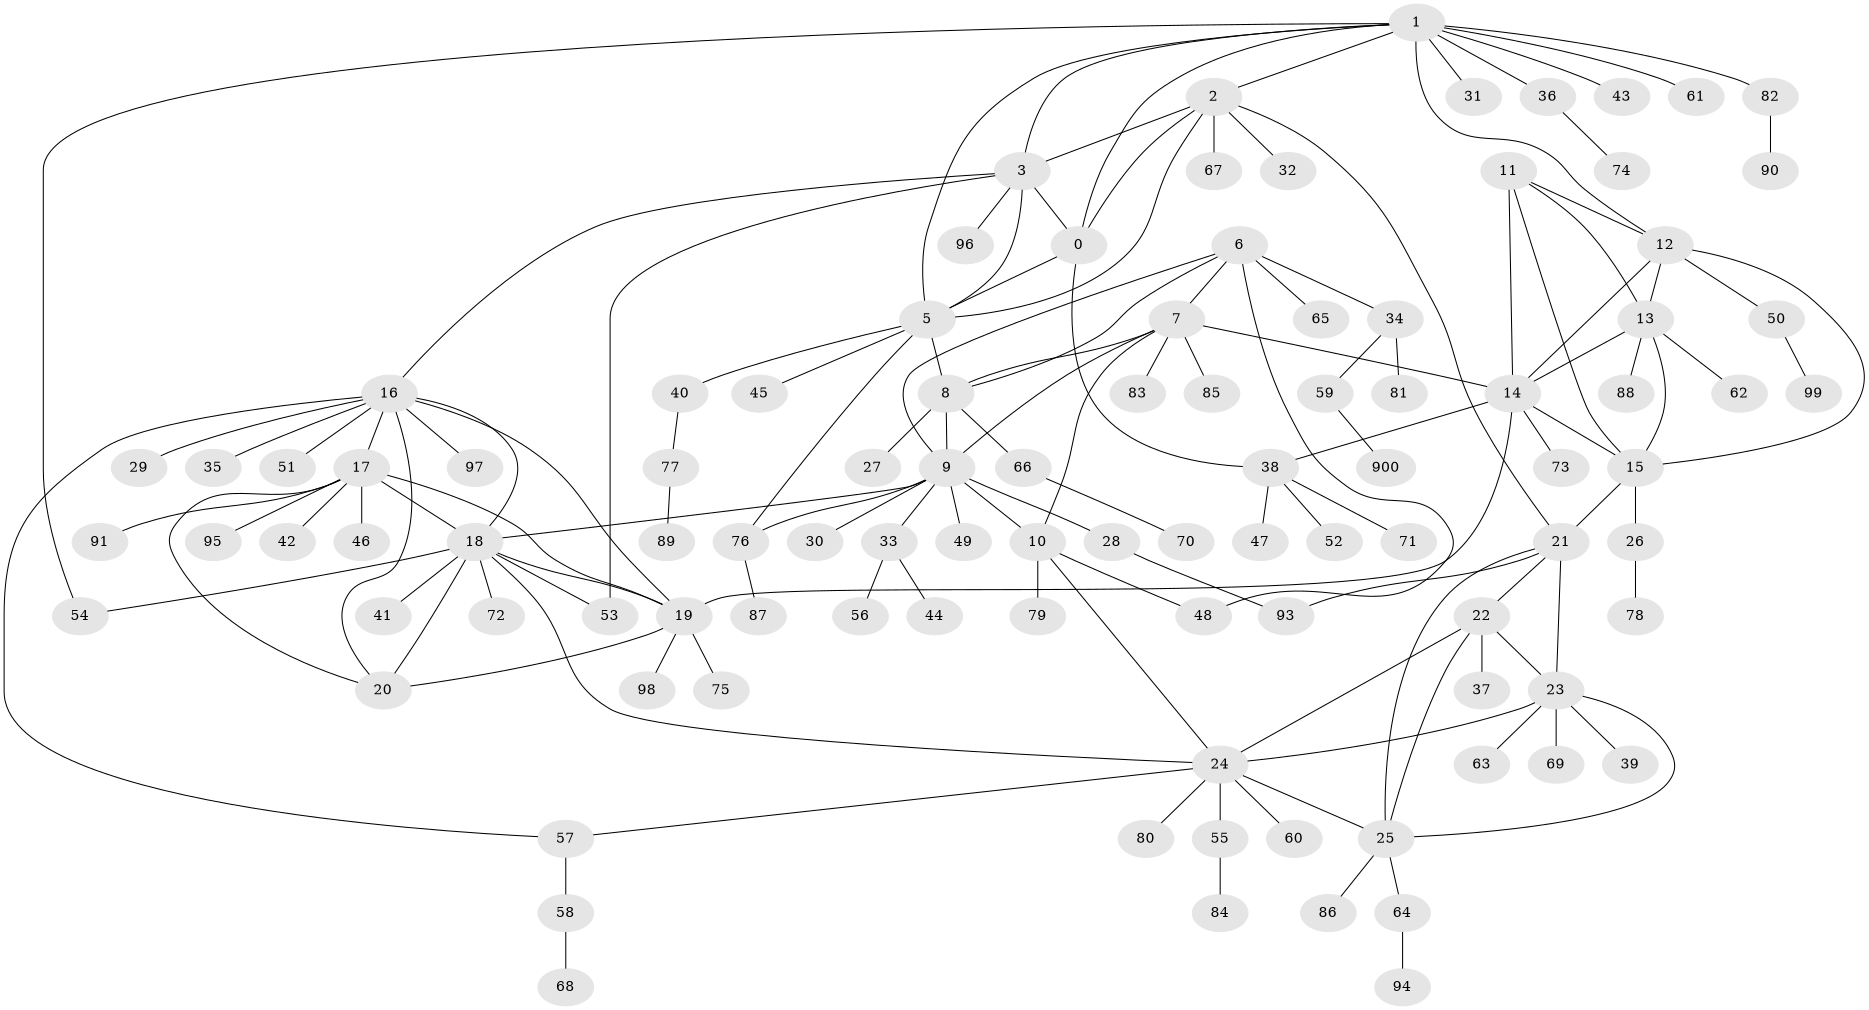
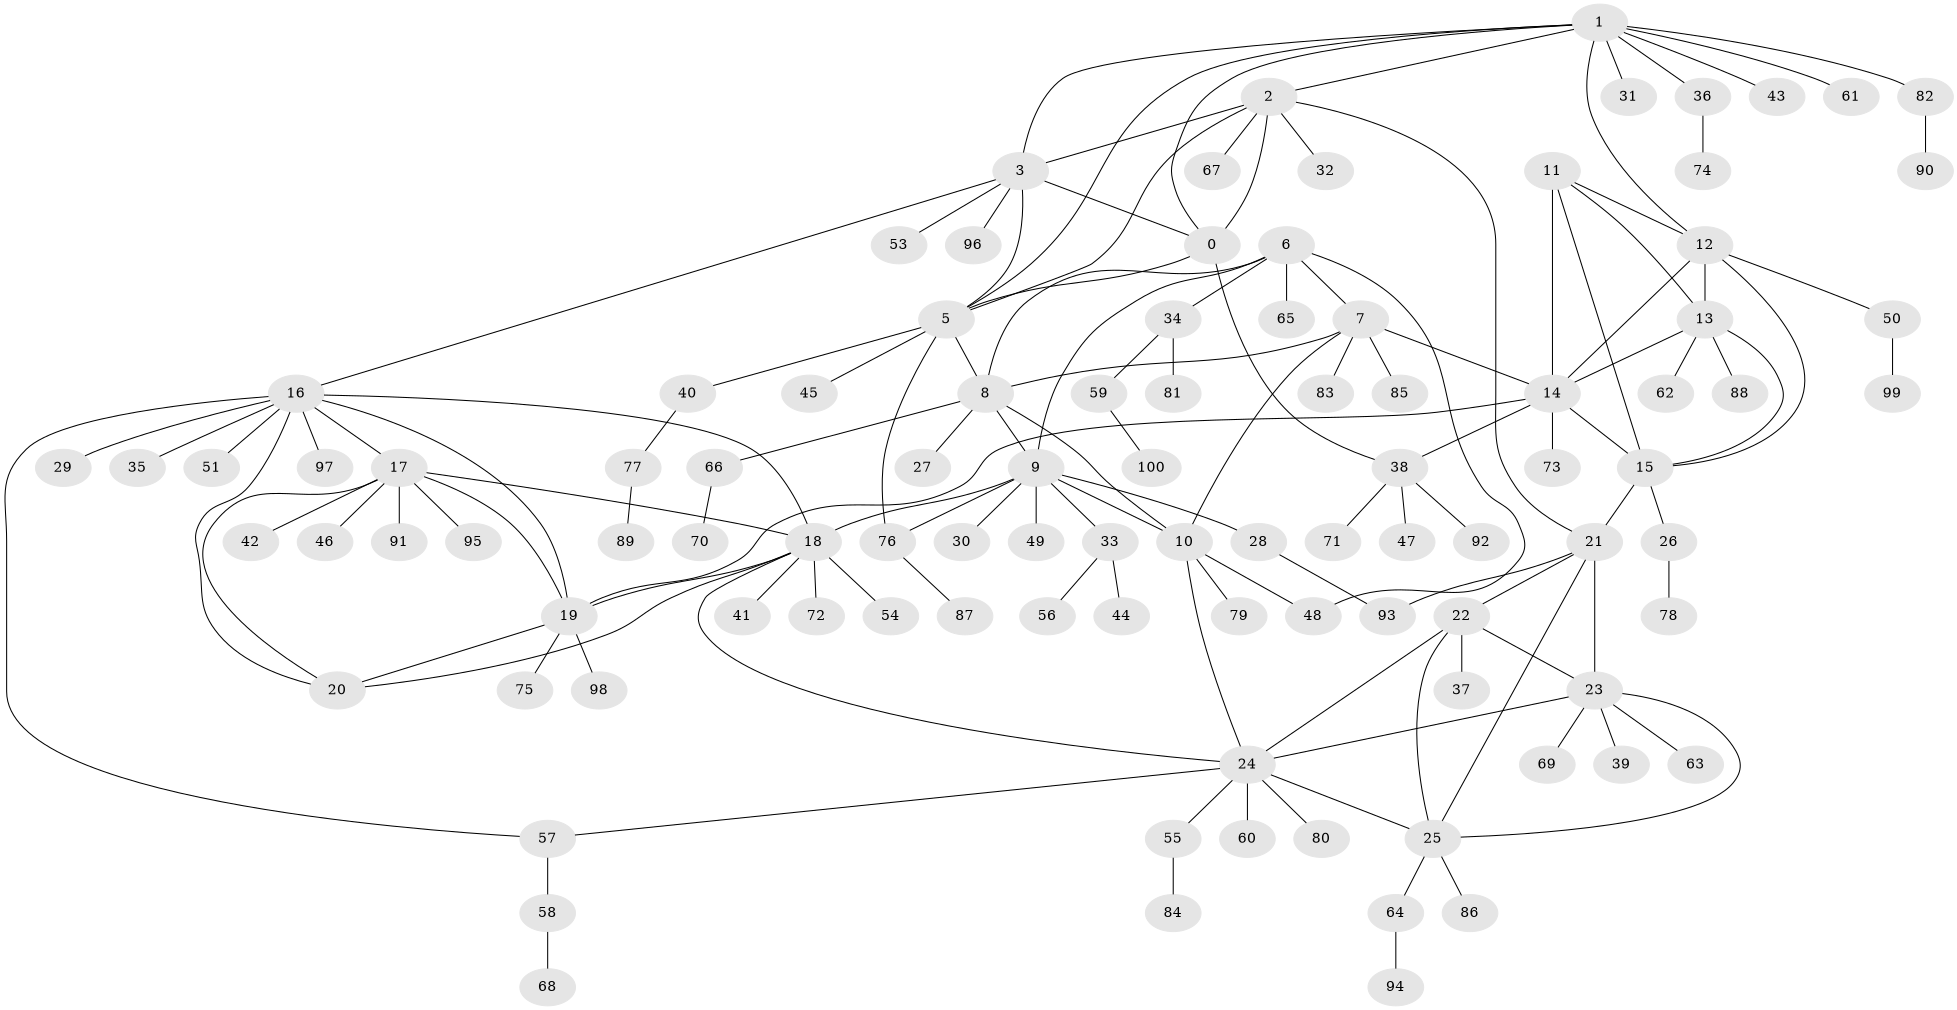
  graph {
    node [color=gray90 style=filled]
    1
    2
    3
    n4 [label=0]
    5
    12
    31
    36
    43
    54
    61
    82
    21
    32
    67
    16
    53
    96
    38
    8
    40
    45
    76
    14
    13
    15
    50
    74
    90
    22
    23
    25
    93
    18
    19
    17
    20
    29
    35
    51
    57
    97
    47
-   52
+   52 [label=92]
    71
    9
    10
    27
    66
    77
    87
    6
    7
    34
    65
    48
    83
    85
    28
    30
    33
    49
    24
    79
    59
    81
    73
    70
    41
    72
    44
    56
    55
    60
    80
    11
    62
    88
    26
    99
    75
    98
    78
    42
    46
    91
    95
    58
    37
    39
    63
    69
    64
    86
    84
    94
-   100 [label=900]
+   100
    89
    68
    1 -- 2
    1 -- 3
    1 -- n4
    1 -- 5
    1 -- 12
    1 -- 31
    1 -- 36
    1 -- 43
-   1 -- 54
    1 -- 61
    1 -- 82
    2 -- 3
    2 -- n4
    2 -- 5
    2 -- 21
    2 -- 32
    2 -- 67
    3 -- n4
    3 -- 5
    3 -- 16
    3 -- 53
    3 -- 96
    n4 -- 5
    n4 -- 38
    5 -- 8
    5 -- 40
    5 -- 45
    5 -- 76
    12 -- 14
    12 -- 13
    12 -- 15
    12 -- 50
    36 -- 74
    82 -- 90
    21 -- 22
    21 -- 23
    21 -- 25
    21 -- 93
    16 -- 18
    16 -- 19
    16 -- 17
    16 -- 20
    16 -- 29
    16 -- 35
    16 -- 51
    16 -- 57
    16 -- 97
    38 -- 47
    38 -- 52
    38 -- 71
    8 -- 9
+   8 -- 10
    8 -- 27
    8 -- 66
    40 -- 77
    76 -- 87
    14 -- 38
    14 -- 15
    14 -- 19
    14 -- 73
    13 -- 14
    13 -- 15
    13 -- 62
    13 -- 88
    15 -- 21
    15 -- 26
    50 -- 99
    22 -- 23
    22 -- 25
    22 -- 24
    22 -- 37
    23 -- 25
    23 -- 24
    23 -- 39
    23 -- 63
    23 -- 69
    25 -- 64
    25 -- 86
    18 -- 54
-   18 -- 53
    18 -- 19
    18 -- 20
    18 -- 24
    18 -- 41
    18 -- 72
    19 -- 20
    19 -- 75
    19 -- 98
    17 -- 18
    17 -- 19
    17 -- 20
    17 -- 42
    17 -- 46
    17 -- 91
    17 -- 95
    57 -- 58
    9 -- 76
    9 -- 18
    9 -- 10
    9 -- 28
    9 -- 30
    9 -- 33
    9 -- 49
    10 -- 48
    10 -- 24
    10 -- 79
    66 -- 70
    77 -- 89
    6 -- 8
    6 -- 9
    6 -- 7
    6 -- 34
    6 -- 65
    6 -- 48
    7 -- 8
    7 -- 14
-   7 -- 9
    7 -- 10
    7 -- 83
    7 -- 85
    34 -- 59
    34 -- 81
    28 -- 93
    33 -- 44
    33 -- 56
    24 -- 25
    24 -- 57
    24 -- 55
    24 -- 60
    24 -- 80
    59 -- 100
    55 -- 84
    11 -- 12
    11 -- 14
    11 -- 13
    11 -- 15
    26 -- 78
    58 -- 68
    64 -- 94
  }
